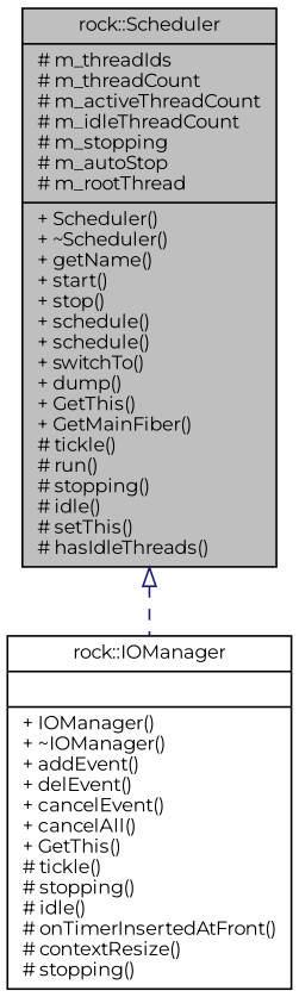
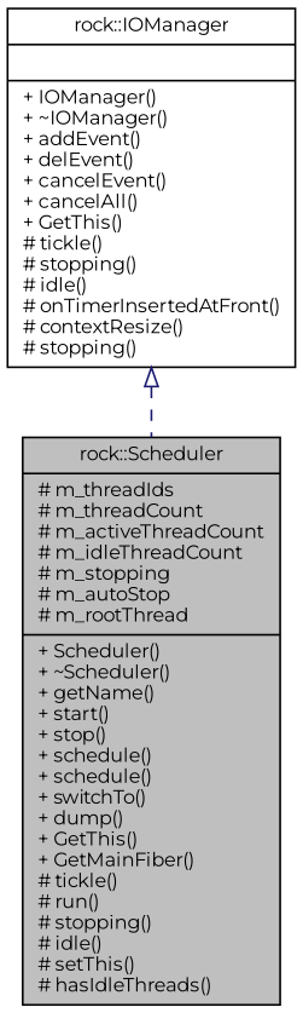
  digraph {
    fontname=Montserrat
    node [color=black fontname=Montserrat fontsize=10 shape=record style=filled]
    n1 [fillcolor=grey75 fontcolor=black height=0.2 label="{rock::Scheduler\n|# m_threadIds\l# m_threadCount\l# m_activeThreadCount\l# m_idleThreadCount\l# m_stopping\l# m_autoStop\l# m_rootThread\l|+ Scheduler()\l+ ~Scheduler()\l+ getName()\l+ start()\l+ stop()\l+ schedule()\l+ schedule()\l+ switchTo()\l+ dump()\l+ GetThis()\l+ GetMainFiber()\l# tickle()\l# run()\l# stopping()\l# idle()\l# setThis()\l# hasIdleThreads()\l}" width=0.4]
    n2 [fillcolor=white height=0.2 label="{rock::IOManager\n||+ IOManager()\l+ ~IOManager()\l+ addEvent()\l+ delEvent()\l+ cancelEvent()\l+ cancelAll()\l+ GetThis()\l# tickle()\l# stopping()\l# idle()\l# onTimerInsertedAtFront()\l# contextResize()\l# stopping()\l}" width=0.4]
-   n1 -> n2 [arrowtail=onormal color=midnightblue dir=back fontname=Montserrat fontsize=10 labelfontname=Helvetica labelfontsize=10 style=dashed]
+   n2 -> n1 [arrowtail=onormal color=midnightblue dir=back fontname=Montserrat fontsize=10 labelfontname=Helvetica labelfontsize=10 style=dashed]
  }
